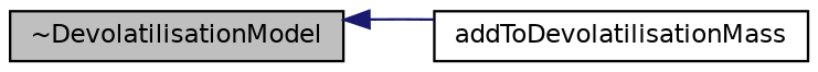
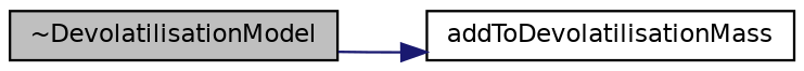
  digraph {
    rankdir=LR
    node [color=black fontname=Helvetica fontsize=10 shape=record]
    n1 [fillcolor=grey75 fontcolor=black height=0.2 label="~DevolatilisationModel" style=filled width=0.4]
    n2 [height=0.2 label=addToDevolatilisationMass width=0.4]
-   n2 -> n1 [color=midnightblue fontname=Helvetica fontsize=10 labelfontname=Helvetica labelfontsize=10 style=solid]
+   n1 -> n2 [color=midnightblue fontname=Helvetica fontsize=10 labelfontname=Helvetica labelfontsize=10 style=solid]
  }
